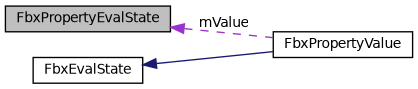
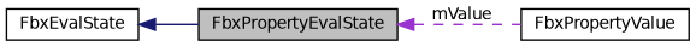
  digraph {
    rankdir=LR
    node [color=black fillcolor=white fontname=Helvetica fontsize=10 shape=record style=filled]
    edge [dir=back fontname=Helvetica fontsize=10 labelfontname=Helvetica labelfontsize=10]
    n1 [fillcolor=grey75 fontcolor=black height=0.2 label=FbxPropertyEvalState width=0.4]
    n2 [height=0.2 label=FbxPropertyValue width=0.4]
    n3 [height=0.2 label=FbxEvalState width=0.4]
    n1 -> n2 [color=darkorchid3 label=" mValue" style=dashed]
-   n3 -> n2 [color=midnightblue style=solid]
+   n3 -> n1 [color=midnightblue style=solid]
  }
